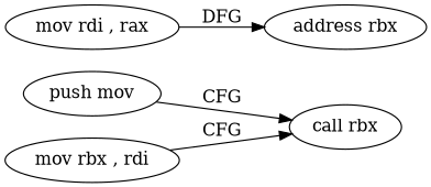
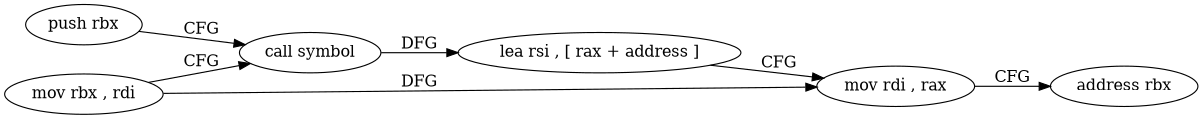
  digraph {
    rankdir=LR
-   n1 [label="push mov"]
-   n2 [label="call rbx"]
+   n1 [label="push rbx"]
+   n2 [label="call symbol"]
    n3 [label="mov rbx , rdi"]
    n4 [label="mov rdi , rax"]
+   n5 [label="lea rsi , [ rax + address ]"]
    n6 [label="address rbx"]
    n1 -> n2 [label=CFG]
+   n2 -> n5 [label=DFG]
    n3 -> n2 [label=CFG]
-   n4 -> n6 [label=DFG]
+   n3 -> n4 [label=DFG]
+   n4 -> n6 [label=CFG]
+   n5 -> n4 [label=CFG]
  }
